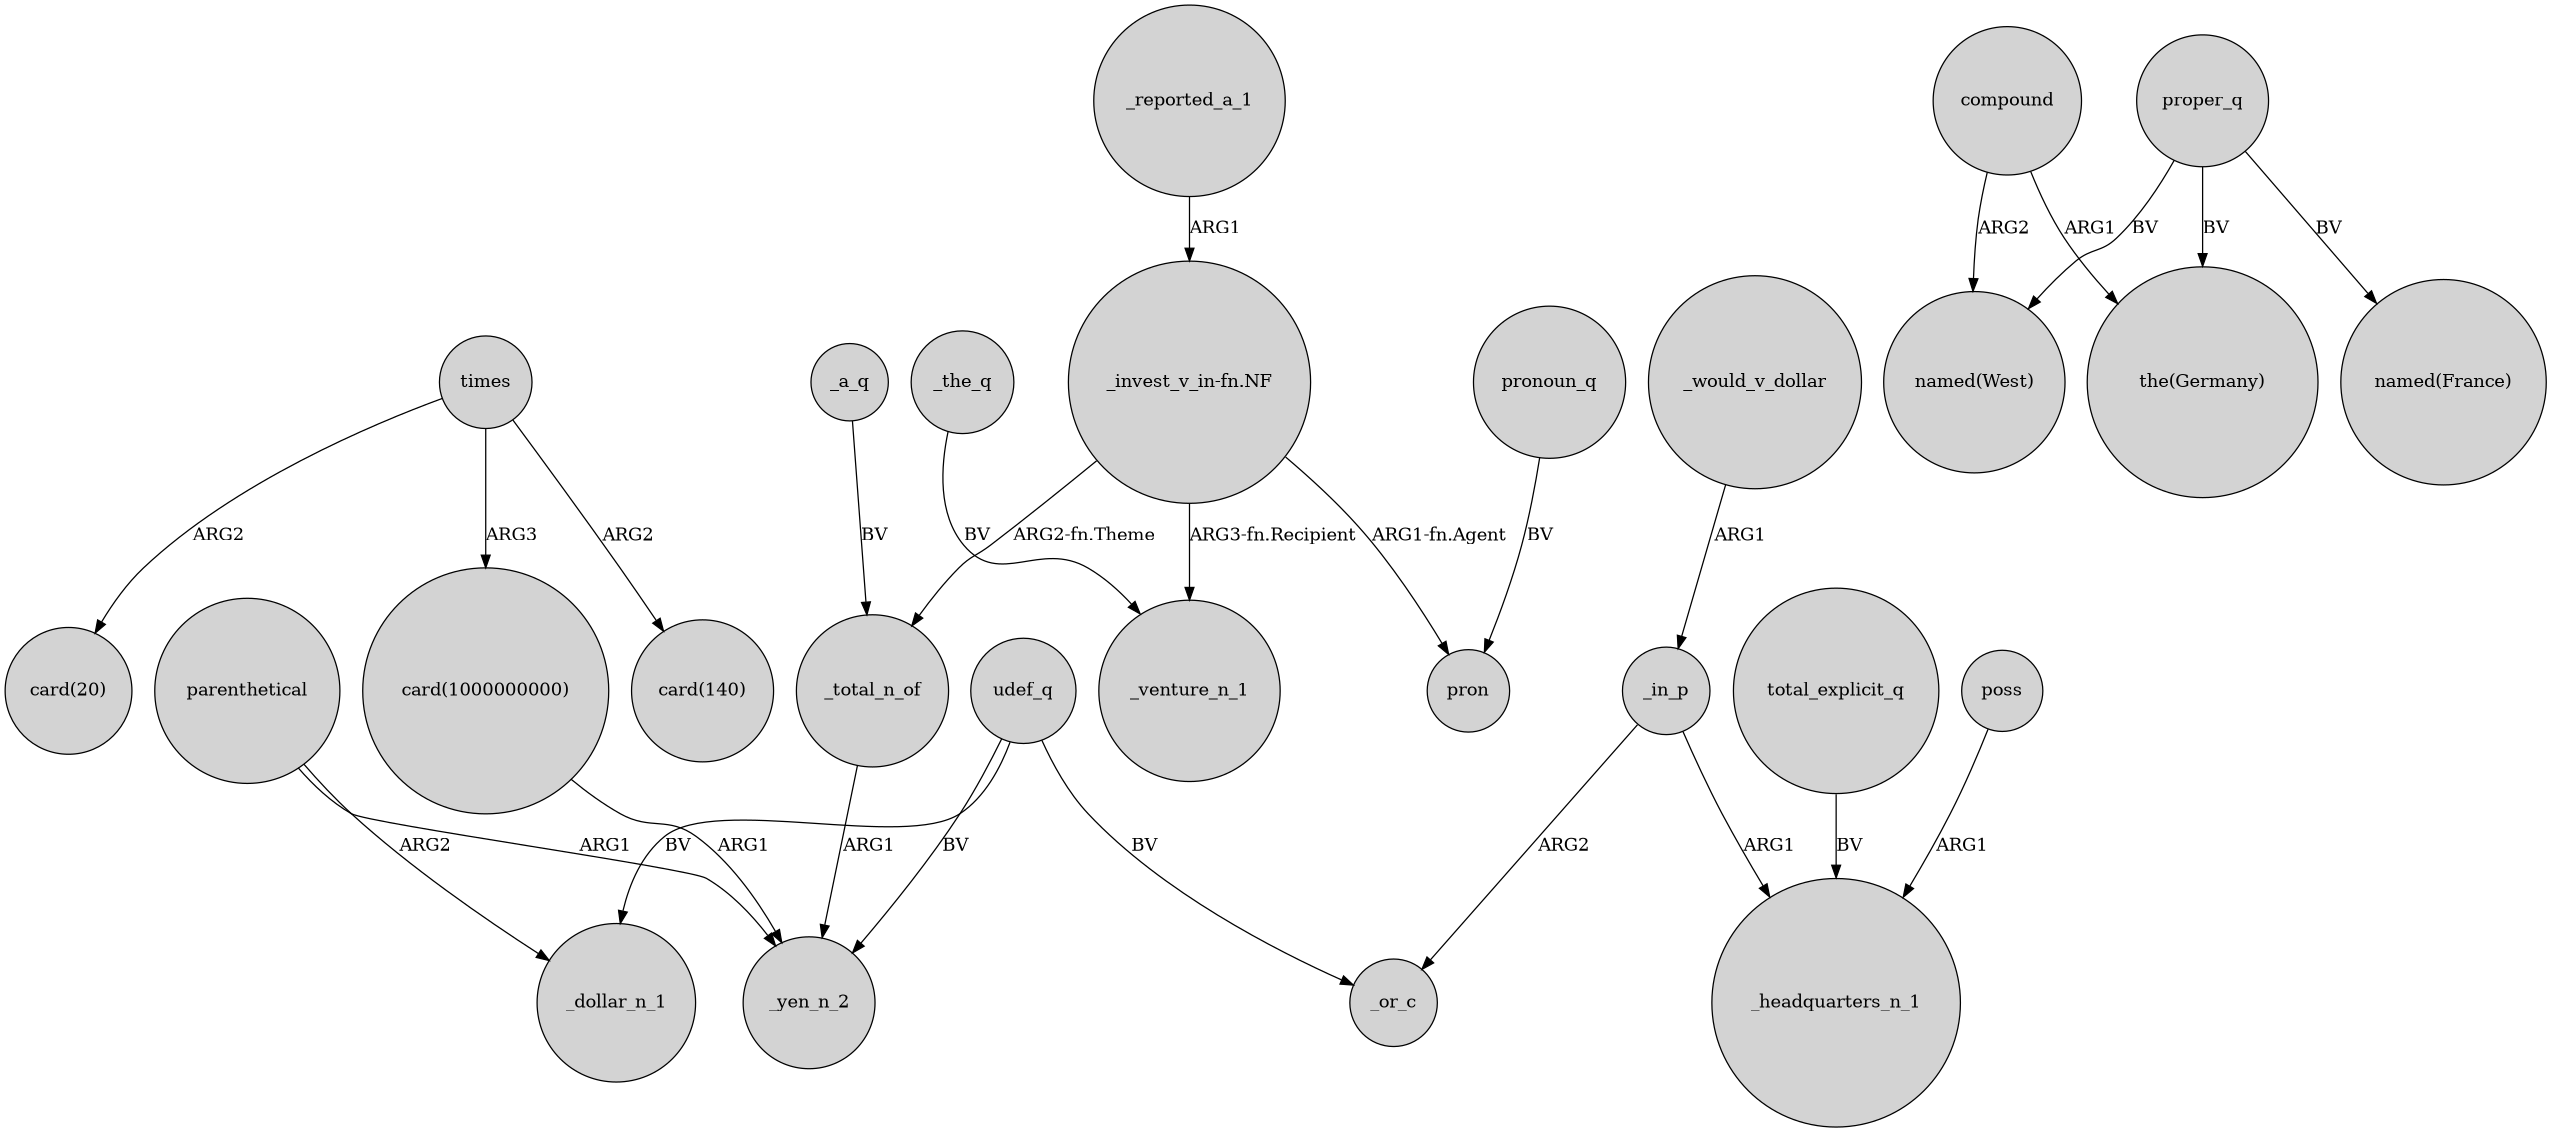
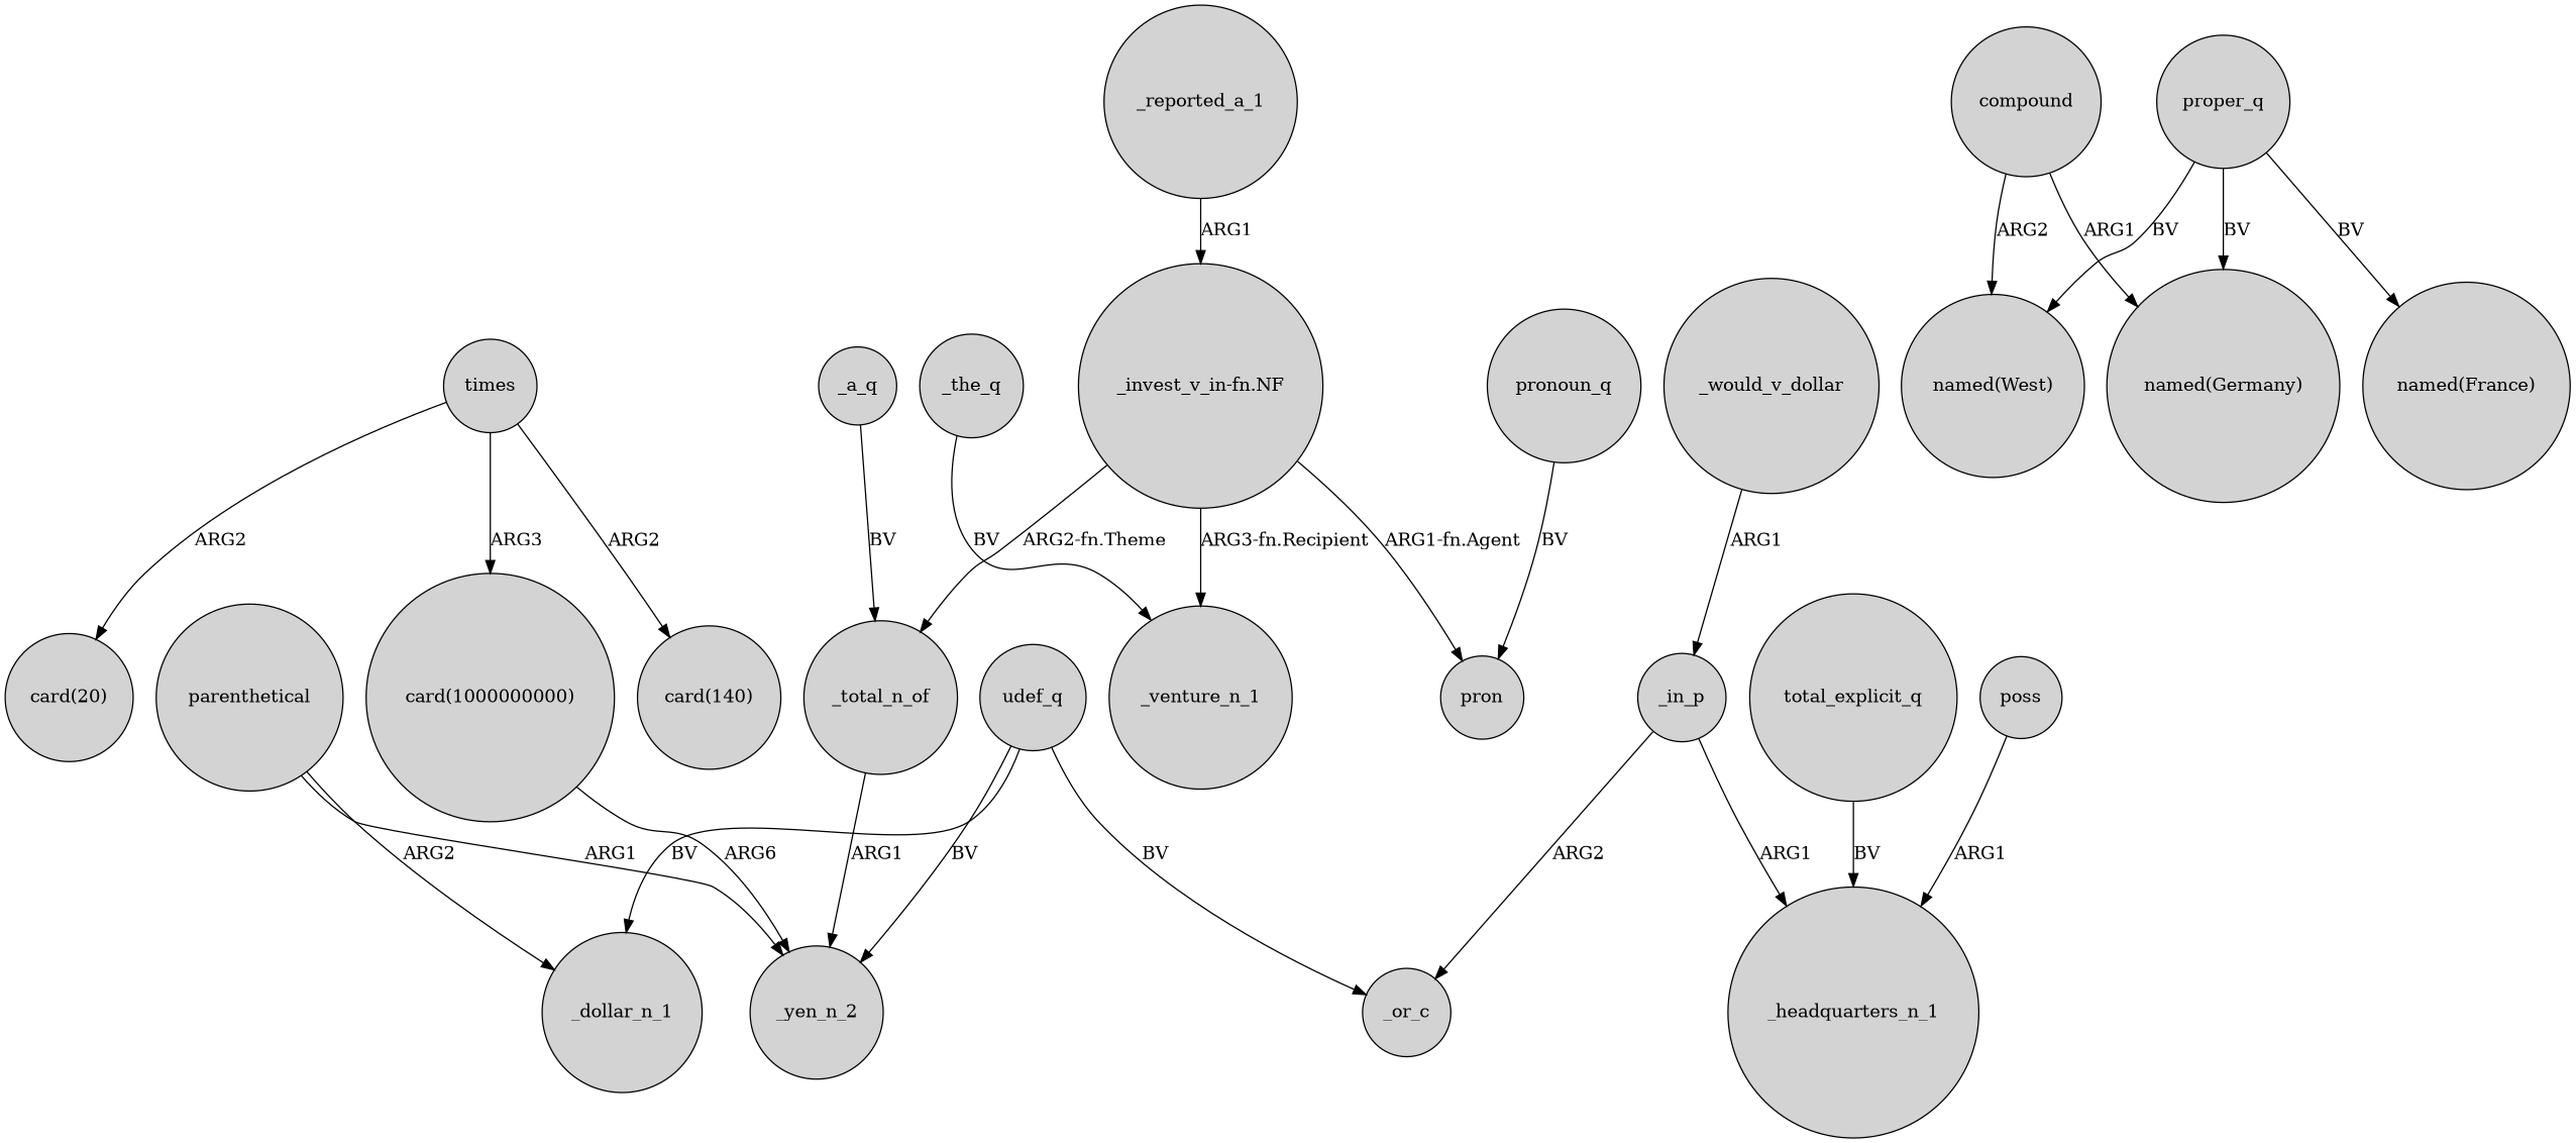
  digraph {
    node [shape=circle style=filled]
    times
    "card(140)"
    "card(1000000000)"
    "card(20)"
    _yen_n_2
    compound
    "named(West)"
-   "named(Germany)" [label="the(Germany)"]
+   "named(Germany)"
    udef_q
    _dollar_n_1
    _or_c
    proper_q
    "named(France)"
    poss
    _headquarters_n_1
    "_invest_v_in-fn.NF"
    _venture_n_1
    _total_n_of
    pron
    _in_p
    pronoun_q
    _the_q
    n23 [label=_would_v_dollar]
    _a_q
    _reported_a_1
    parenthetical
    n27 [label=total_explicit_q]
    times -> "card(140)" [label=ARG2]
    times -> "card(1000000000)" [label=ARG3]
    times -> "card(20)" [label=ARG2]
-   "card(1000000000)" -> _yen_n_2 [label=ARG1]
+   "card(1000000000)" -> _yen_n_2 [label=ARG6]
    compound -> "named(West)" [label=ARG2]
    compound -> "named(Germany)" [label=ARG1]
    udef_q -> _yen_n_2 [label=BV]
    udef_q -> _dollar_n_1 [label=BV]
    udef_q -> _or_c [label=BV]
    proper_q -> "named(West)" [label=BV]
    proper_q -> "named(Germany)" [label=BV]
    proper_q -> "named(France)" [label=BV]
    poss -> _headquarters_n_1 [label=ARG1]
    "_invest_v_in-fn.NF" -> _venture_n_1 [label="ARG3-fn.Recipient"]
    "_invest_v_in-fn.NF" -> _total_n_of [label="ARG2-fn.Theme"]
    "_invest_v_in-fn.NF" -> pron [label="ARG1-fn.Agent"]
    _total_n_of -> _yen_n_2 [label=ARG1]
    _in_p -> _or_c [label=ARG2]
    _in_p -> _headquarters_n_1 [label=ARG1]
    pronoun_q -> pron [label=BV]
    _the_q -> _venture_n_1 [label=BV]
    n23 -> _in_p [label=ARG1]
    _a_q -> _total_n_of [label=BV]
    _reported_a_1 -> "_invest_v_in-fn.NF" [label=ARG1]
    parenthetical -> _yen_n_2 [label=ARG1]
    parenthetical -> _dollar_n_1 [label=ARG2]
    n27 -> _headquarters_n_1 [label=BV]
  }
